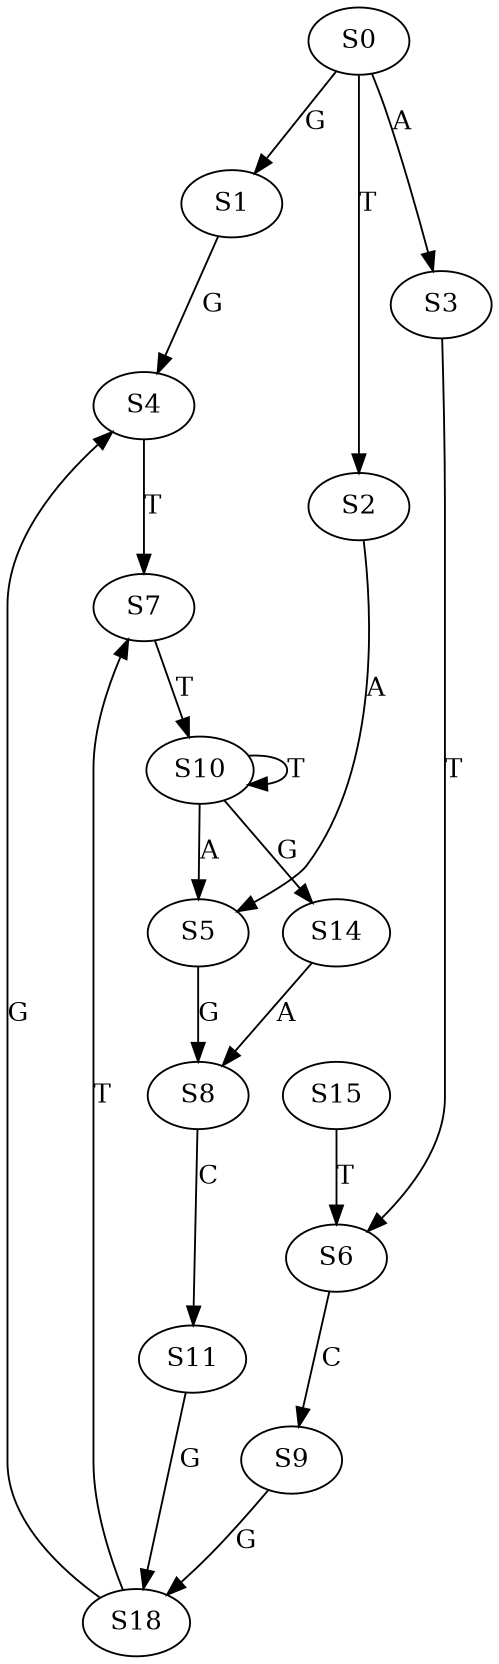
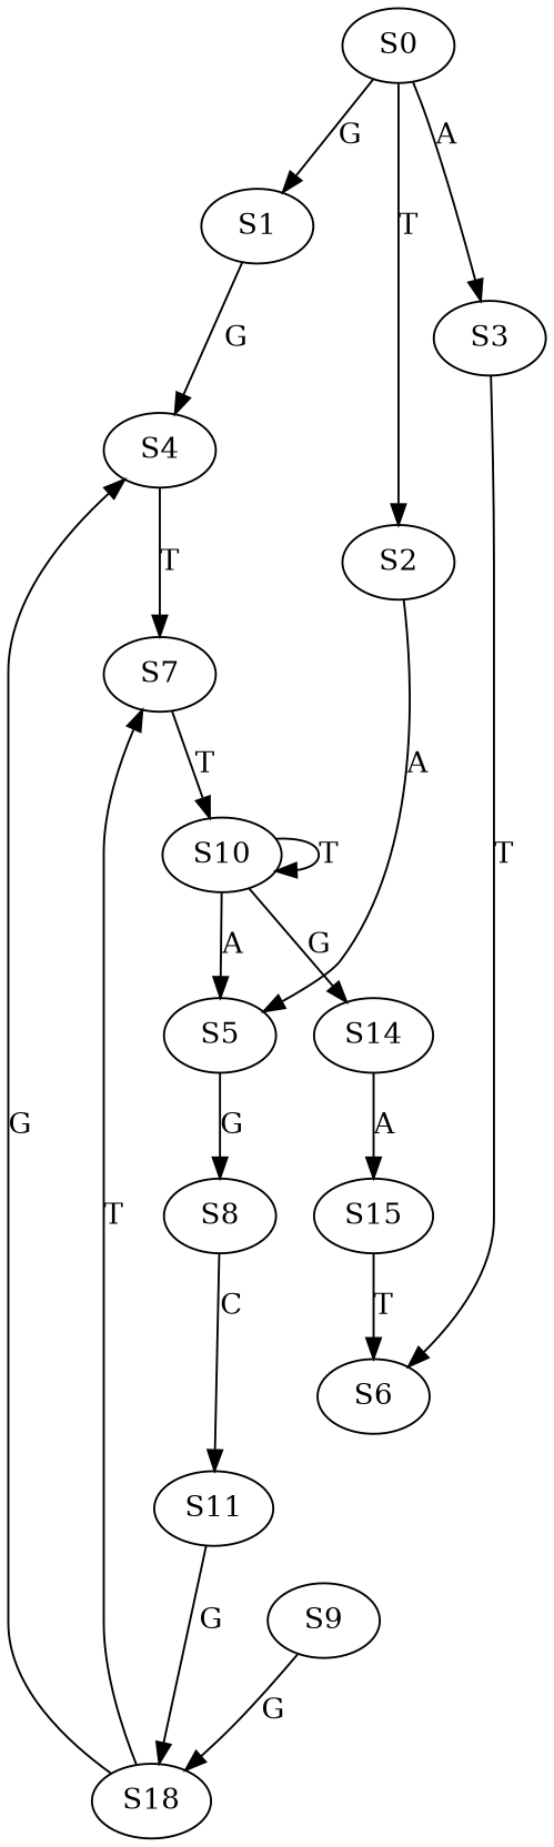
  strict digraph {
    S0
    S1
    S2
    S3
    S4
    S5
    S6
    S7
    S8
    S9
    S10
    S11
    n13 [label=S18]
    S14
    S15
    S0 -> S1 [label=G]
    S0 -> S2 [label=T]
    S0 -> S3 [label=A]
    S1 -> S4 [label=G]
    S2 -> S5 [label=A]
    S3 -> S6 [label=T]
    S4 -> S7 [label=T]
    S5 -> S8 [label=G]
-   S6 -> S9 [label=C]
    S7 -> S10 [label=T]
    S8 -> S11 [label=C]
    S9 -> n13 [label=G]
    S10 -> S5 [label=A]
    S10 -> S10 [label=T]
    S10 -> S14 [label=G]
    S11 -> n13 [label=G]
    n13 -> S4 [label=G]
    n13 -> S7 [label=T]
-   S14 -> S8 [label=A]
+   S14 -> S15 [label=A]
    S15 -> S6 [label=T]
  }
